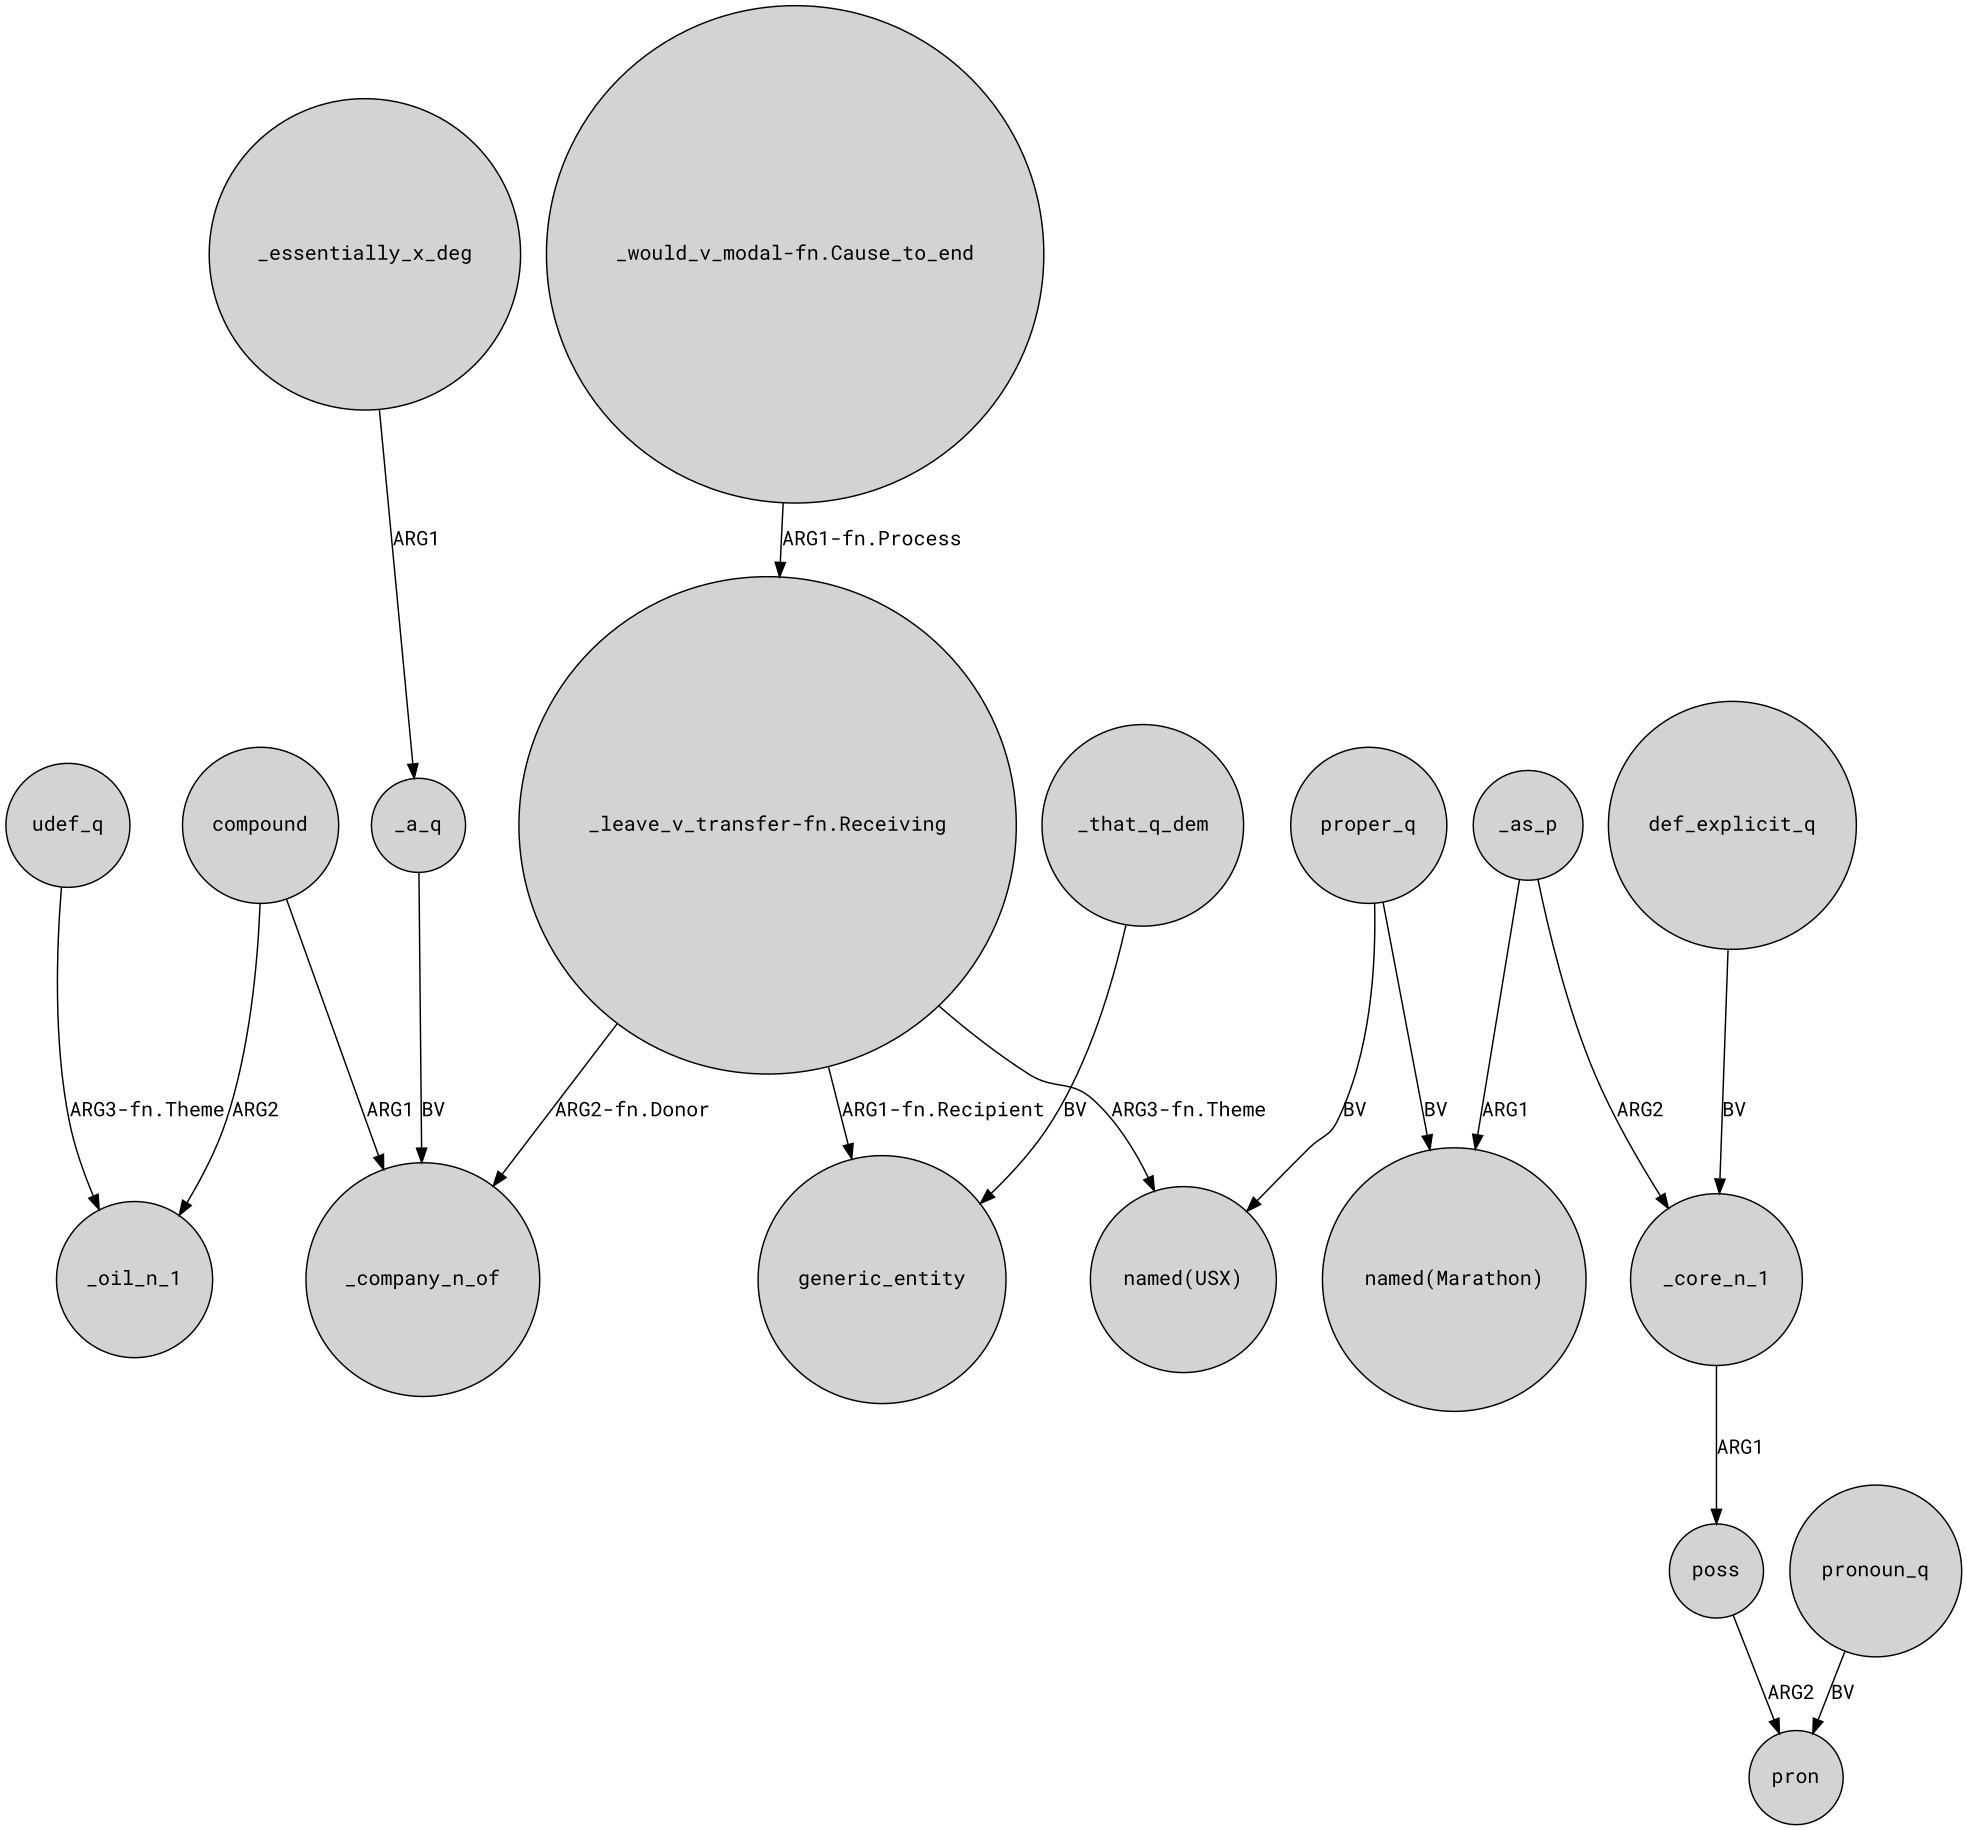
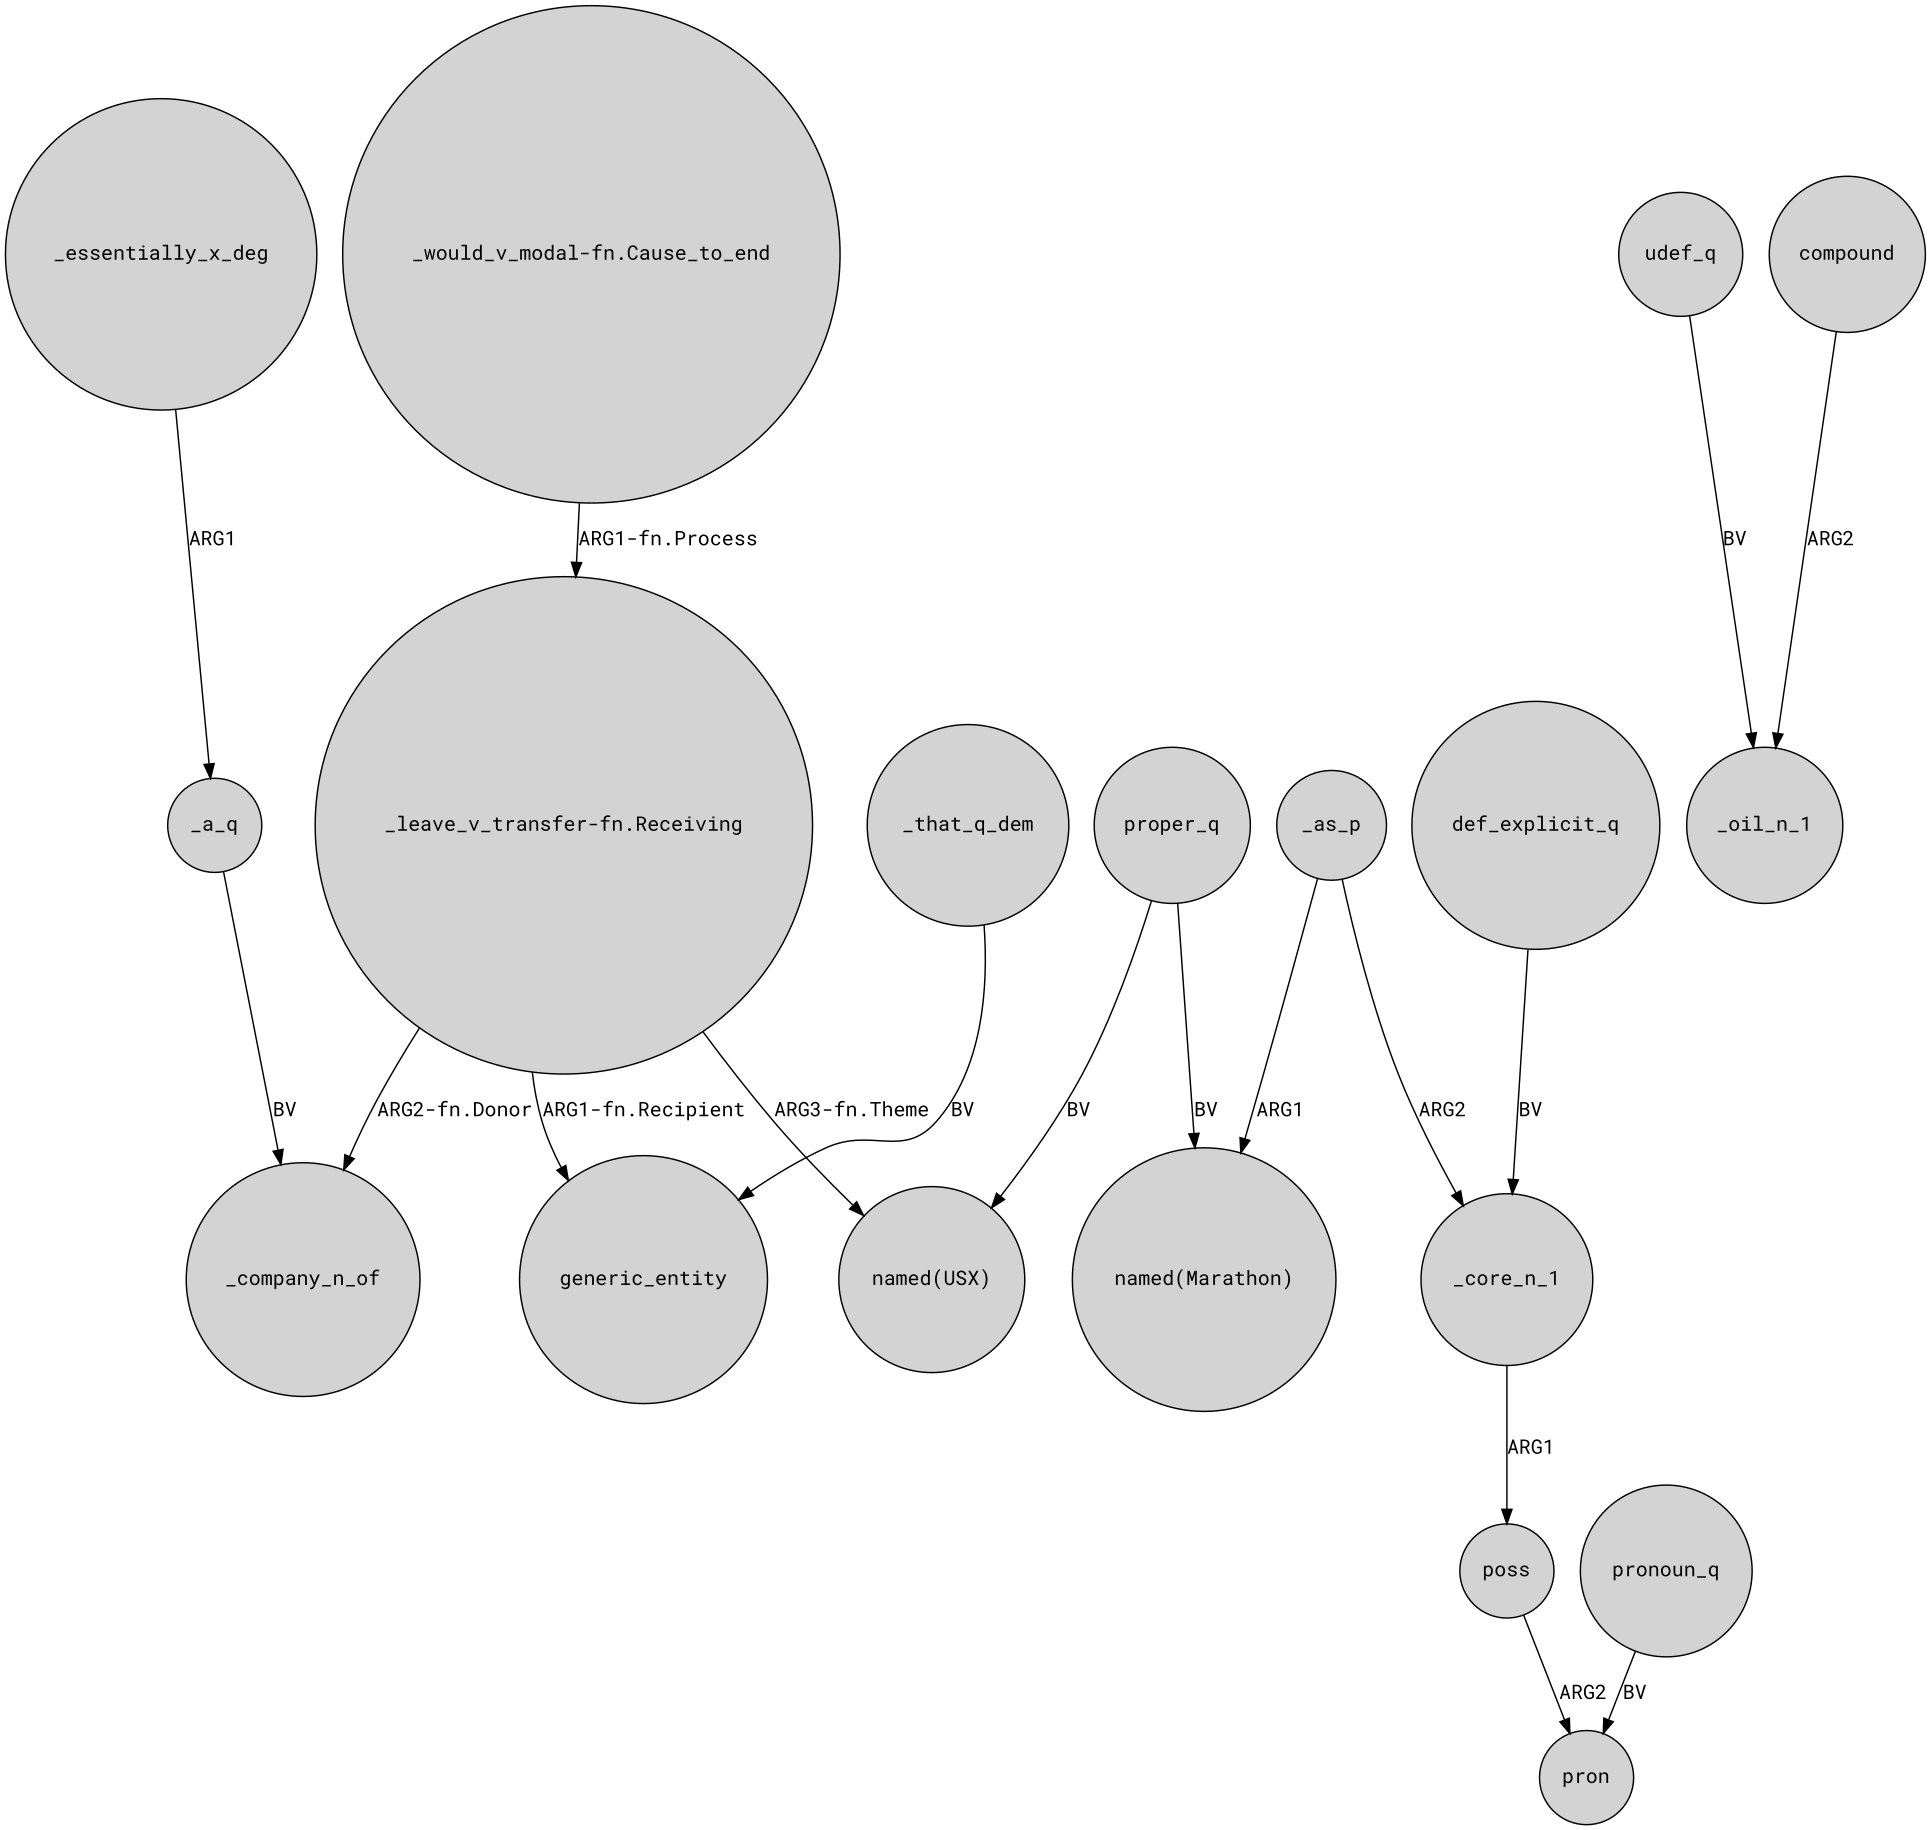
  digraph {
    fontname="Roboto Mono"
    node [fontname="Roboto Mono" shape=circle style=filled]
    edge [fontname="Roboto Mono"]
    "_leave_v_transfer-fn.Receiving"
    _company_n_of
    "named(USX)"
    generic_entity
    udef_q
    _oil_n_1
    "_would_v_modal-fn.Cause_to_end"
    compound
    _a_q
    def_explicit_q
    _core_n_1
    poss
    pronoun_q
    pron
    proper_q
    "named(Marathon)"
    _essentially_x_deg
    _as_p
    _that_q_dem
    "_leave_v_transfer-fn.Receiving" -> _company_n_of [label="ARG2-fn.Donor"]
    "_leave_v_transfer-fn.Receiving" -> "named(USX)" [label="ARG3-fn.Theme"]
    "_leave_v_transfer-fn.Receiving" -> generic_entity [label="ARG1-fn.Recipient"]
-   udef_q -> _oil_n_1 [label="ARG3-fn.Theme"]
+   udef_q -> _oil_n_1 [label=BV]
    "_would_v_modal-fn.Cause_to_end" -> "_leave_v_transfer-fn.Receiving" [label="ARG1-fn.Process"]
-   compound -> _company_n_of [label=ARG1]
    compound -> _oil_n_1 [label=ARG2]
    _a_q -> _company_n_of [label=BV]
    def_explicit_q -> _core_n_1 [label=BV]
    _core_n_1 -> poss [label=ARG1]
    poss -> pron [label=ARG2]
    pronoun_q -> pron [label=BV]
    proper_q -> "named(USX)" [label=BV]
    proper_q -> "named(Marathon)" [label=BV]
    _essentially_x_deg -> _a_q [label=ARG1]
    _as_p -> _core_n_1 [label=ARG2]
    _as_p -> "named(Marathon)" [label=ARG1]
    _that_q_dem -> generic_entity [label=BV]
  }
